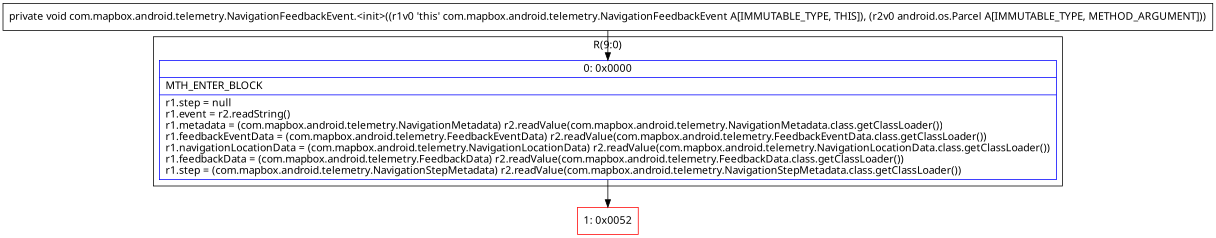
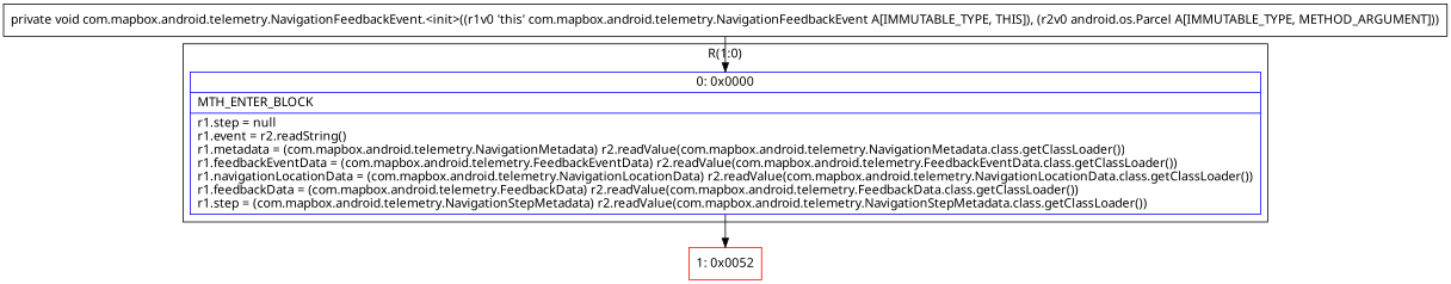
  digraph {
    fontname="Noto Sans"
    node [shape=record fontname="Noto Sans"]
    edge [fontname="Noto Sans"]
    n1 [color=blue label="{0\:\ 0x0000|MTH_ENTER_BLOCK\l|r1.step = null\lr1.event = r2.readString()\lr1.metadata = (com.mapbox.android.telemetry.NavigationMetadata) r2.readValue(com.mapbox.android.telemetry.NavigationMetadata.class.getClassLoader())\lr1.feedbackEventData = (com.mapbox.android.telemetry.FeedbackEventData) r2.readValue(com.mapbox.android.telemetry.FeedbackEventData.class.getClassLoader())\lr1.navigationLocationData = (com.mapbox.android.telemetry.NavigationLocationData) r2.readValue(com.mapbox.android.telemetry.NavigationLocationData.class.getClassLoader())\lr1.feedbackData = (com.mapbox.android.telemetry.FeedbackData) r2.readValue(com.mapbox.android.telemetry.FeedbackData.class.getClassLoader())\lr1.step = (com.mapbox.android.telemetry.NavigationStepMetadata) r2.readValue(com.mapbox.android.telemetry.NavigationStepMetadata.class.getClassLoader())\l}"]
    n2 [color=red label="{1\:\ 0x0052}"]
    n3 [label="{private void com.mapbox.android.telemetry.NavigationFeedbackEvent.\<init\>((r1v0 'this' com.mapbox.android.telemetry.NavigationFeedbackEvent A[IMMUTABLE_TYPE, THIS]), (r2v0 android.os.Parcel A[IMMUTABLE_TYPE, METHOD_ARGUMENT])) }"]
    subgraph cluster_1 {
-     label="R(9:0)"
+     label="R(1:0)"
      n1
    }
    n1 -> n2
    n3 -> n1
  }
